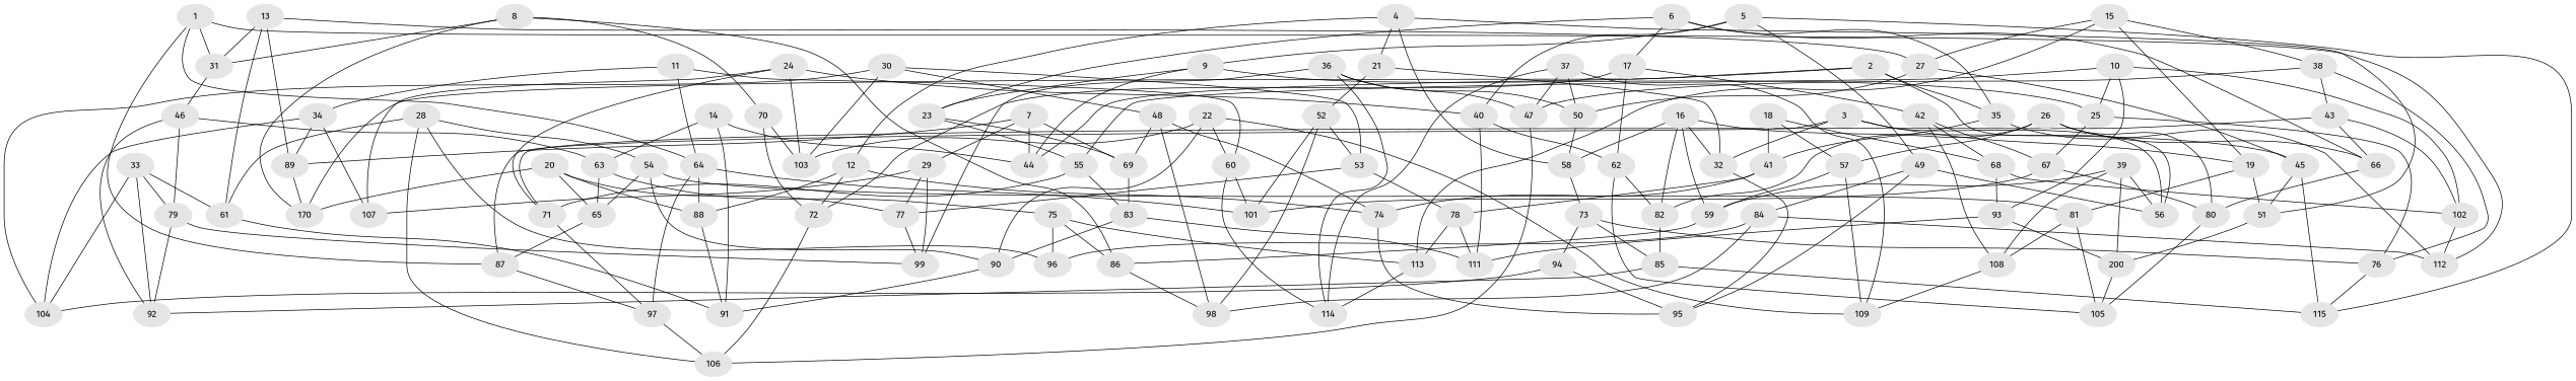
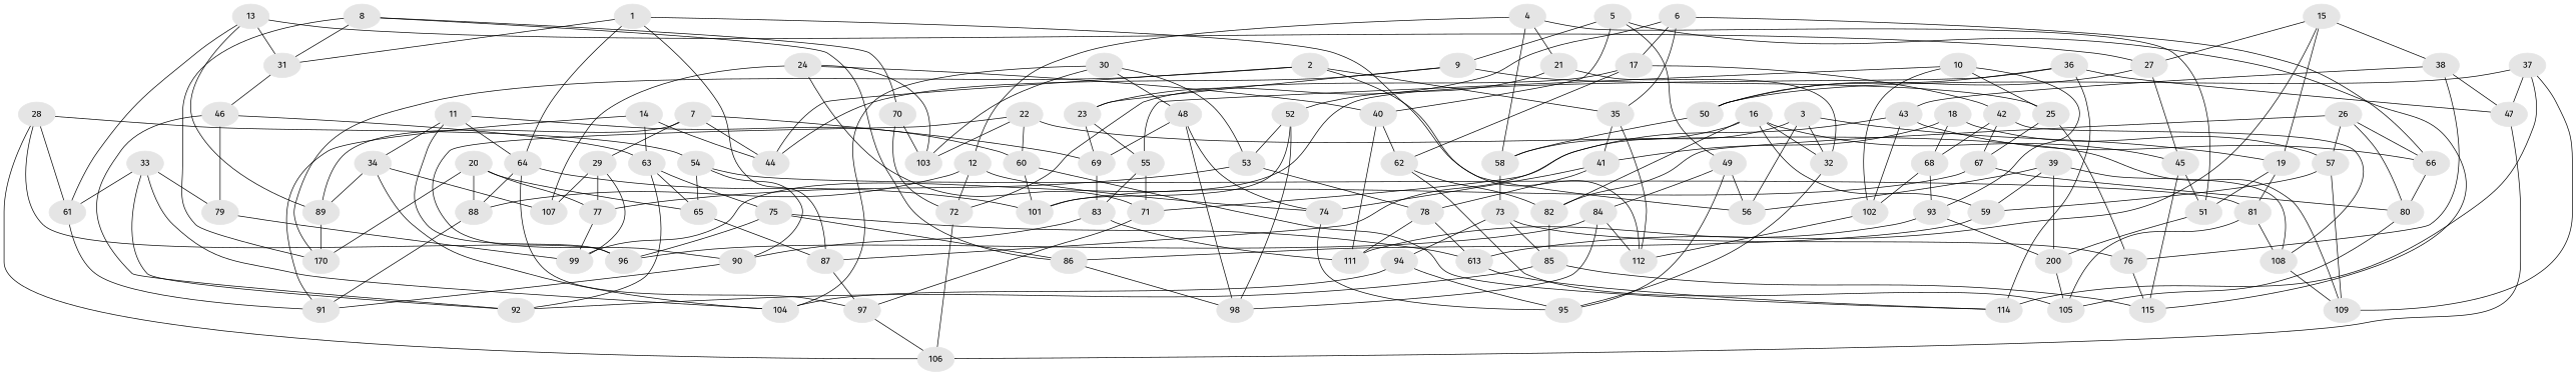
  graph {
    fontname="Fira Sans"
    node [color=gray90 fontname="Fira Sans" style=filled]
    edge [fontname="Fira Sans"]
    1
    31
    64
    87
    112
    46
    88
    101
    97
    2
    35
    44
    56
    n14 [label=170]
    41
    3
    19
    32
    51
    81
    95
    4
    12
    21
    58
    72
    74
    52
    n29 [label=200]
    73
    5
    9
    40
    49
    115
    23
    25
    62
    111
    84
    6
    17
    66
    42
    69
    55
    80
    7
    29
    89
    77
    107
    99
    83
    8
    70
    86
    103
    98
    67
    76
    10
    93
    102
    71
    11
    34
    60
    96
    104
    114
    106
    91
    13
    27
    61
    45
    50
    14
    63
    65
    75
    94
    15
    38
-   113
+   113 [label=613]
    47
    43
    16
    59
    82
    85
    68
    108
    105
    18
    57
    78
    109
    20
    53
    22
    90
    24
    26
    28
    54
    30
    48
    79
    92
    33
    36
    37
    39
    1 -- 31
    1 -- 64
    1 -- 87
    1 -- 112
    31 -- 46
    64 -- 88
    64 -- 101
    64 -- 97
    87 -- 97
    46 -- 63
    46 -- 79
    46 -- 92
    88 -- 91
    97 -- 106
    2 -- 35
    2 -- 44
    2 -- 56
    2 -- n14
    35 -- 112
    35 -- 41
    41 -- 74
    41 -- 78
    3 -- 87
    3 -- 56
    3 -- 19
    3 -- 32
    19 -- 51
    19 -- 81
    32 -- 95
    51 -- n29
    81 -- 108
    81 -- 105
    4 -- 51
    4 -- 12
    4 -- 21
    4 -- 58
    12 -- 88
    12 -- 72
    12 -- 74
    21 -- 32
    21 -- 52
    58 -- 73
    72 -- 106
    74 -- 95
    52 -- 101
    52 -- 98
    52 -- 53
    n29 -- 105
    73 -- 76
    73 -- 94
    73 -- 85
    5 -- 9
    5 -- 40
    5 -- 49
    5 -- 115
    9 -- 44
    9 -- 23
    9 -- 25
    40 -- 62
    40 -- 111
    49 -- 56
    49 -- 95
    49 -- 84
    23 -- 69
    23 -- 55
    25 -- 67
    25 -- 76
    62 -- 82
    62 -- 105
    84 -- 112
    84 -- 98
    84 -- 96
    6 -- 35
    6 -- 23
    6 -- 17
    6 -- 66
    17 -- 72
    17 -- 62
    17 -- 42
    66 -- 80
    42 -- 67
    42 -- 68
    42 -- 108
    69 -- 83
    55 -- 83
    55 -- 71
    80 -- 105
    7 -- 44
    7 -- 69
    7 -- 29
    7 -- 89
    29 -- 77
    29 -- 107
    29 -- 99
    89 -- n14
    77 -- 99
    83 -- 111
    83 -- 90
    8 -- 31
    8 -- n14
    8 -- 70
    8 -- 86
    70 -- 72
    70 -- 103
    86 -- 98
    67 -- 101
    67 -- 80
    76 -- 115
    10 -- 25
    10 -- 55
    10 -- 93
    10 -- 102
    93 -- n29
    93 -- 111
    102 -- 112
    71 -- 97
    11 -- 64
    11 -- 34
    11 -- 60
+   11 -- 96
    34 -- 89
    34 -- 107
    34 -- 104
    60 -- 101
    60 -- 114
    13 -- 31
    13 -- 89
    13 -- 27
    13 -- 61
    27 -- 45
    27 -- 50
    61 -- 91
    45 -- 51
    45 -- 115
    50 -- 58
    14 -- 44
    14 -- 91
    14 -- 63
    63 -- 65
    63 -- 75
    65 -- 87
    75 -- 86
    75 -- 96
    75 -- 113
    94 -- 95
    94 -- 104
    15 -- 19
    15 -- 27
    15 -- 38
    15 -- 113
    38 -- 76
    38 -- 47
    38 -- 43
    113 -- 114
    47 -- 106
    43 -- 66
    43 -- 102
    43 -- 71
    16 -- 32
    16 -- 58
    16 -- 45
    16 -- 59
    16 -- 82
    59 -- 86
    82 -- 85
    85 -- 115
    85 -- 92
    68 -- 93
    68 -- 102
    108 -- 109
    18 -- 41
    18 -- 68
    18 -- 57
    57 -- 59
    57 -- 109
    78 -- 111
    78 -- 113
    20 -- 88
    20 -- n14
    20 -- 77
    20 -- 65
    53 -- 77
    53 -- 78
    22 -- 103
    22 -- 60
    22 -- 109
    22 -- 90
    90 -- 91
    24 -- 40
    24 -- 107
    24 -- 103
    24 -- 71
    26 -- 66
    26 -- 80
    26 -- 82
    26 -- 57
    28 -- 96
    28 -- 106
    28 -- 61
    28 -- 54
    54 -- 81
    54 -- 65
    54 -- 90
    30 -- 103
    30 -- 104
    30 -- 53
    30 -- 48
    48 -- 74
    48 -- 69
    48 -- 98
    79 -- 99
-   79 -- 92
+   63 -- 92
    33 -- 104
    33 -- 61
    33 -- 79
    33 -- 92
    36 -- 99
    36 -- 114
    36 -- 50
    36 -- 47
    37 -- 114
    37 -- 50
    37 -- 47
    37 -- 109
    39 -- 56
    39 -- n29
    39 -- 59
    39 -- 108
  }
